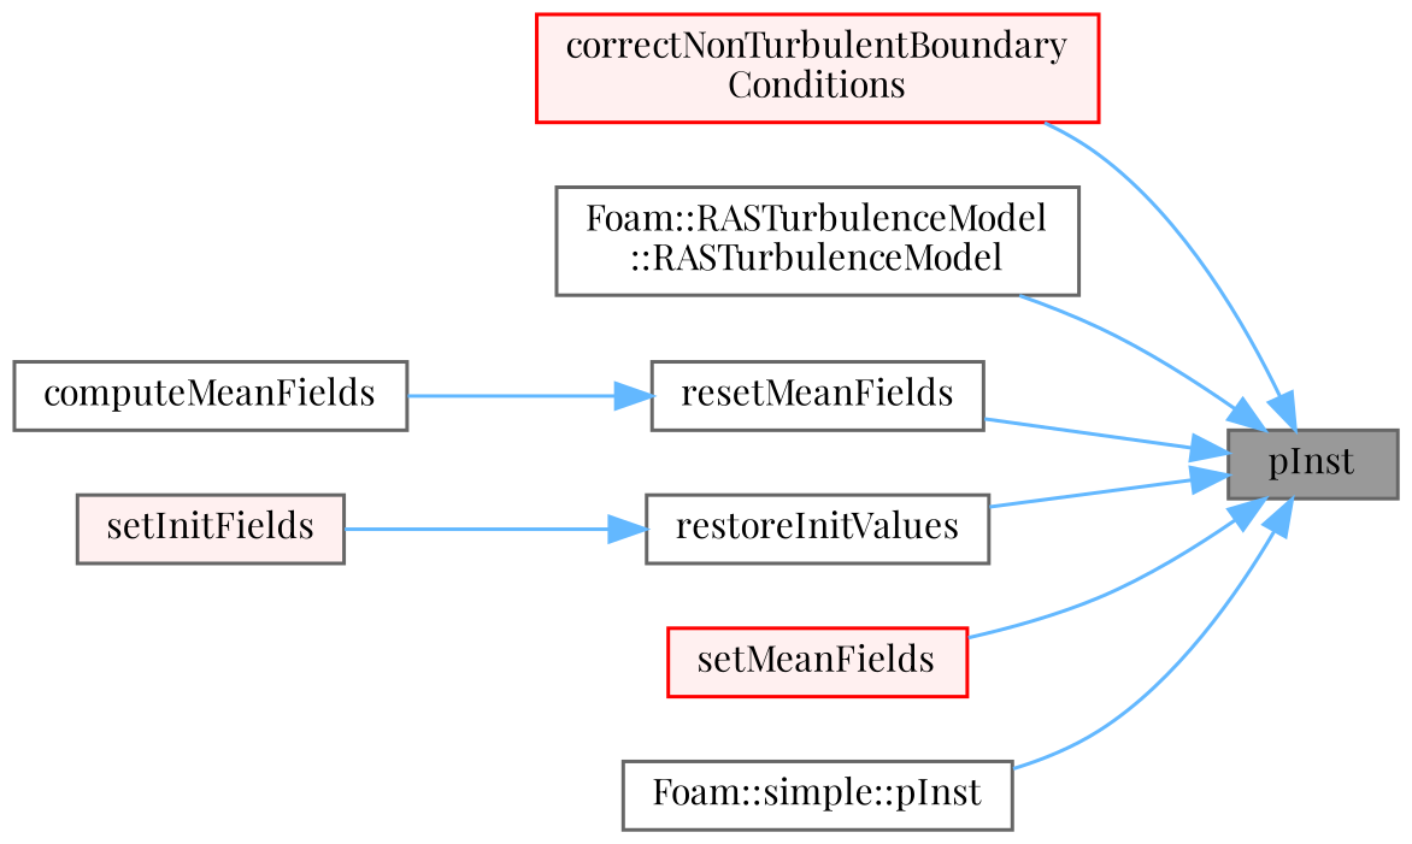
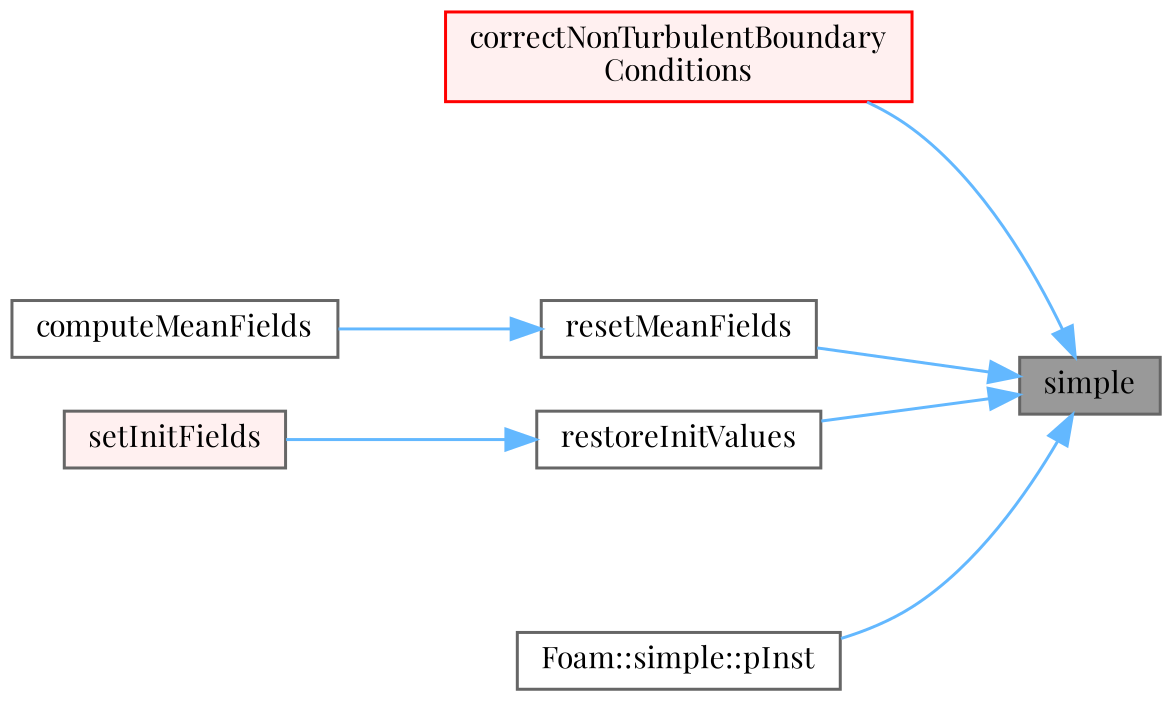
  digraph {
    fontname="Playfair Display"
    rankdir=RL
    node [color=grey40 fillcolor=white fontname="Playfair Display" fontsize=10 shape=box style=filled]
    edge [color=steelblue1 dir=back fontname="Playfair Display" fontsize=10 labelfontname=Helvetica labelfontsize=10 style=solid]
-   n1 [color=gray40 fillcolor=grey60 fontcolor=black height=0.2 label=pInst width=0.4]
+   n1 [color=gray40 fillcolor=grey60 fontcolor=black height=0.2 label=simple width=0.4]
    n2 [color=red fillcolor="#FFF0F0" height=0.2 label="correctNonTurbulentBoundary\lConditions" width=0.4]
-   n3 [height=0.2 label="Foam::RASTurbulenceModel\l::RASTurbulenceModel" width=0.4]
    n4 [height=0.2 label=resetMeanFields width=0.4]
    n5 [height=0.2 label=restoreInitValues width=0.4]
-   n6 [color=red fillcolor="#FFF0F0" height=0.2 label=setMeanFields width=0.4]
    n7 [height=0.2 label="Foam::simple::pInst" width=0.4]
    n8 [height=0.2 label=computeMeanFields width=0.4]
    n9 [fillcolor="#FFF0F0" height=0.2 label=setInitFields width=0.4]
    n1 -> n2
-   n1 -> n3
    n1 -> n4
    n1 -> n5
-   n1 -> n6
    n1 -> n7
    n4 -> n8
    n5 -> n9
  }
